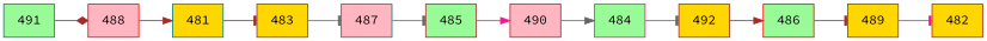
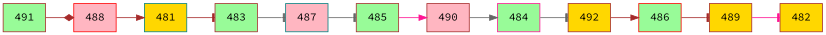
  digraph {
    fontname="Source Code Pro"
    rankdir=LR
    node [color=brown fillcolor=gold fontname="Source Code Pro" shape=record style=filled]
    edge [arrowhead=tee color=brown fontname="Source Code Pro"]
-   n1 [color=teal fillcolor=palegreen label="{491}"]
+   n1 [fillcolor=palegreen label="{491}"]
    n2 [color=red fillcolor=lightpink label="{488}"]
    n3 [color=teal label="{481}"]
-   n4 [label="{483}"]
+   n4 [fillcolor=palegreen label="{483}"]
    n5 [color=teal fillcolor=lightpink label="{487}"]
    n6 [fillcolor=palegreen label="{485}"]
    n7 [fillcolor=lightpink label="{490}"]
    n8 [color=deeppink fillcolor=palegreen label="{484}"]
    n9 [label="{492}"]
    n10 [color=red fillcolor=palegreen label="{486}"]
    n11 [label="{489}"]
    n12 [label="{482}"]
    n1 -> n2 [arrowhead=diamond]
    n2 -> n3 [arrowhead=normal]
    n3 -> n4
    n4 -> n5 [color=gray40]
    n5 -> n6 [color=gray40]
    n6 -> n7 [arrowhead=normal color=deeppink]
    n7 -> n8 [arrowhead=normal color=gray40]
    n8 -> n9 [color=gray40]
    n9 -> n10 [arrowhead=normal]
    n10 -> n11
    n11 -> n12 [color=deeppink]
  }
